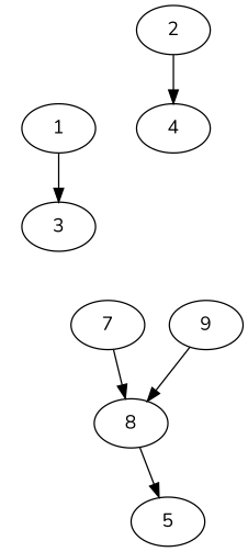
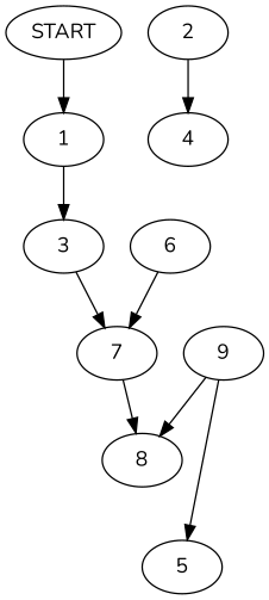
  digraph {
    fontname=Nunito
    node [fontname=Nunito]
    edge [fontname=Nunito]
+   n1 [label=START]
    1
    3
    2
    4
    7
+   6
    8
    5
    9
+   n1 -> 1
    1 -> 3
+   3 -> 7
    2 -> 4
    7 -> 8
-   8 -> 5
+   6 -> 7
+   9 -> 5
    9 -> 8
  }
